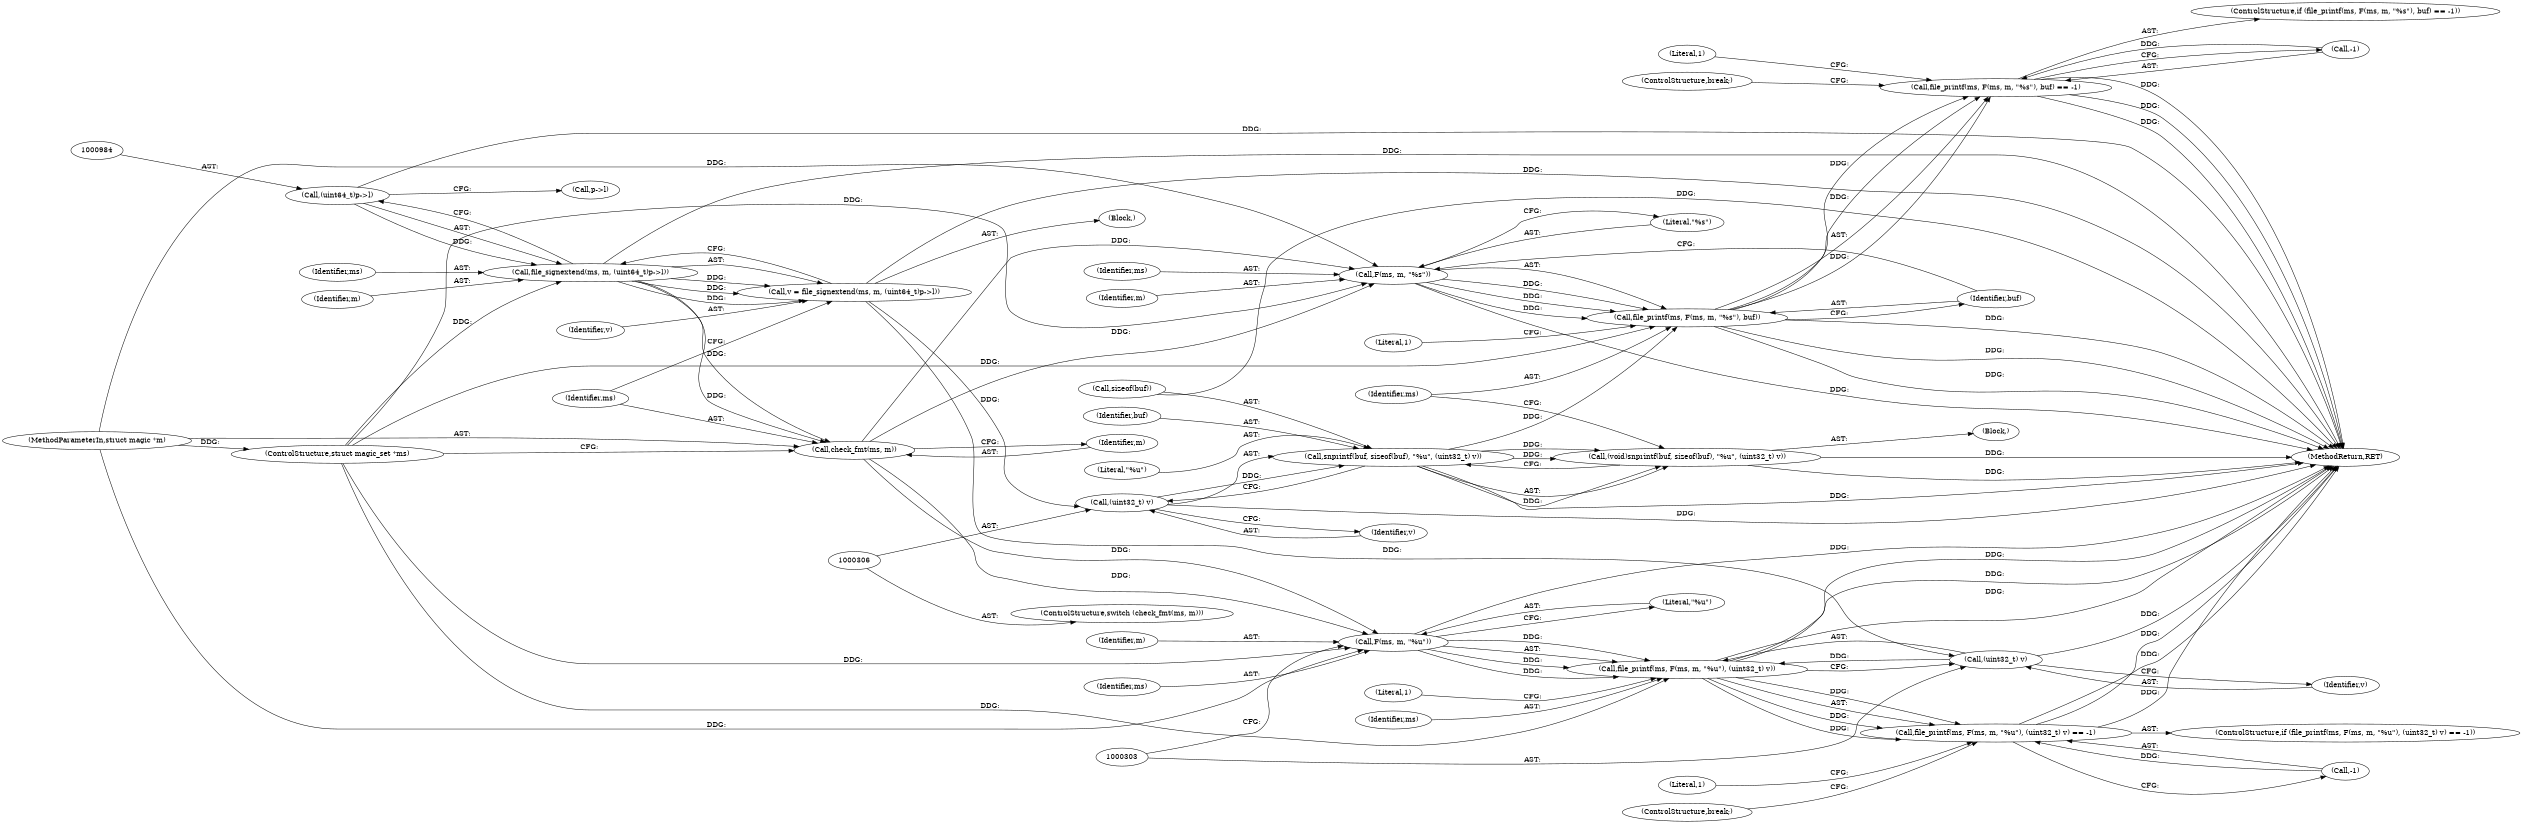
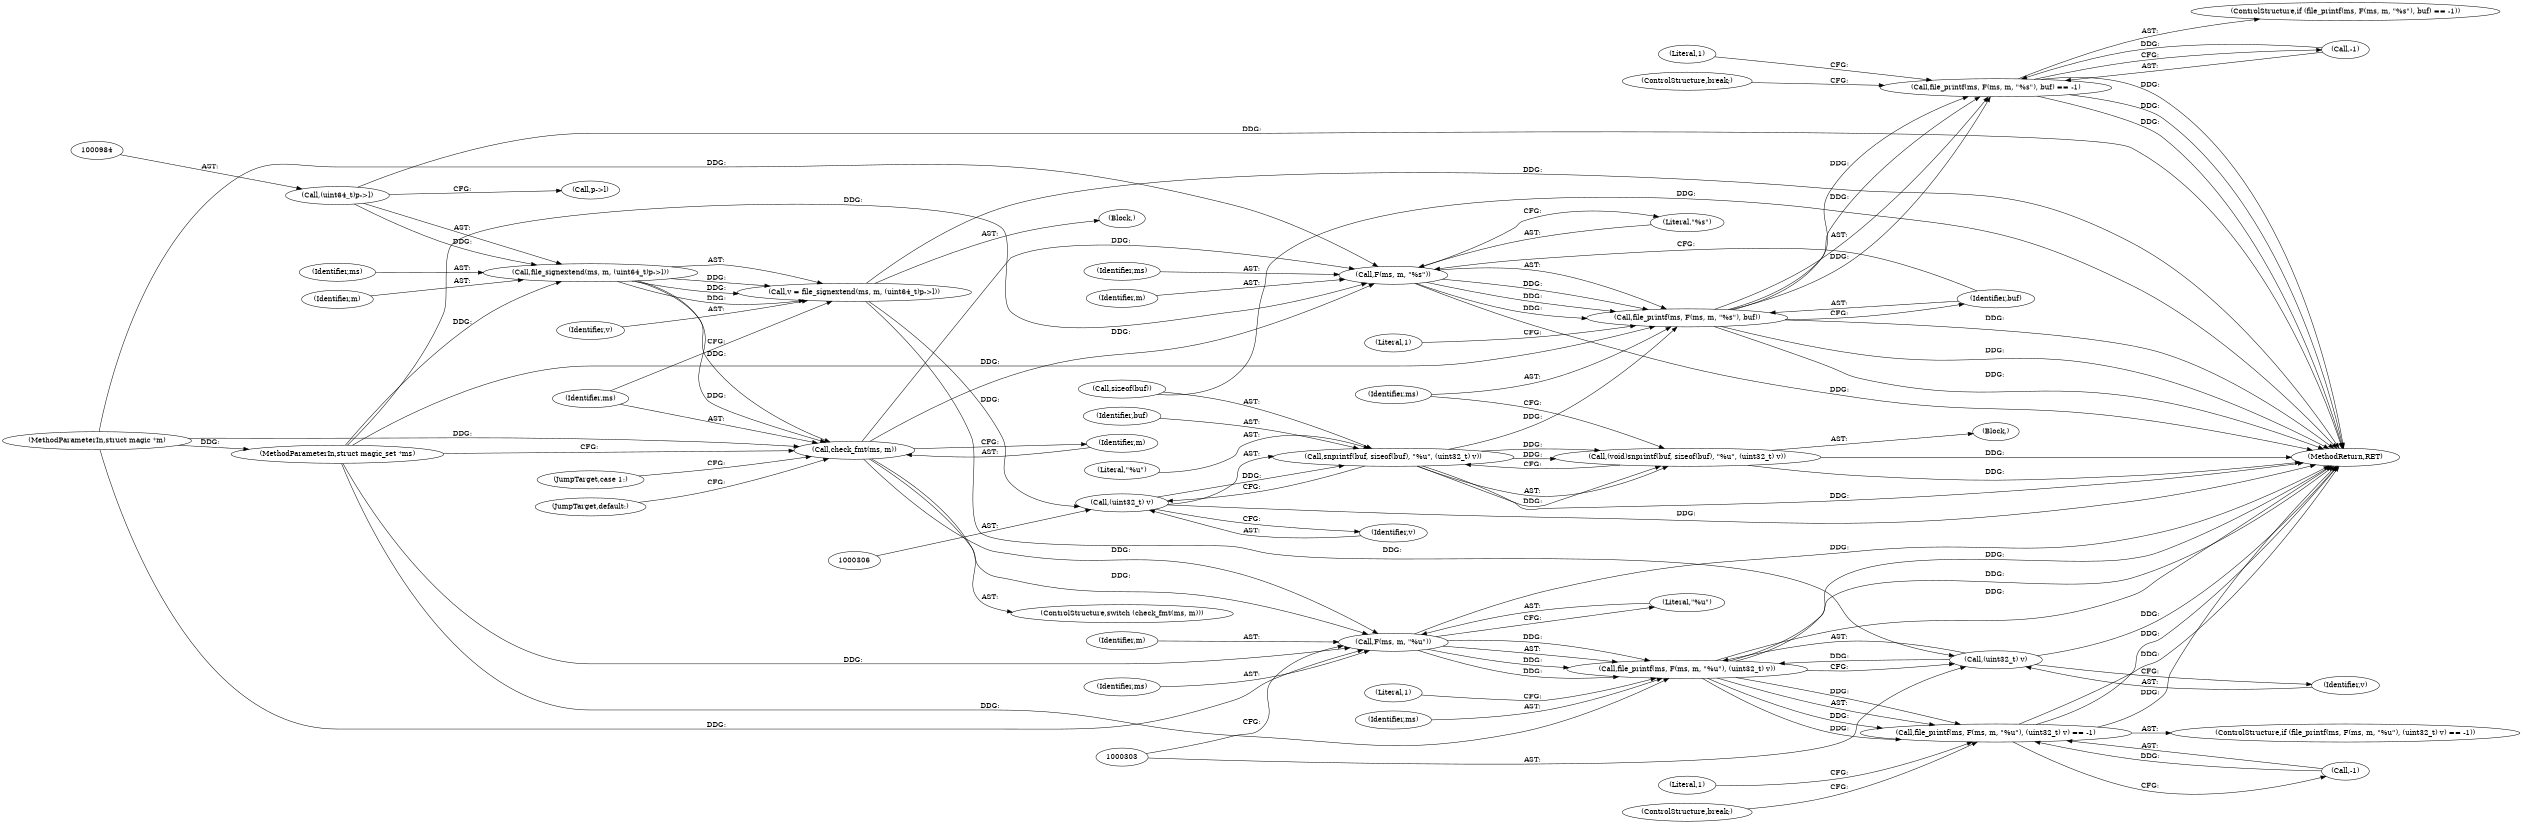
  digraph {
    rankdir=LR
    n1 [label="(Call,(uint64_t)p->l)"]
    n2 [label="(Call,file_signextend(ms, m, (uint64_t)p->l))"]
    n3 [label="(MethodReturn,RET)"]
    n4 [label="(Call,p->l)"]
    n5 [label="(Call,v = file_signextend(ms, m, (uint64_t)p->l))"]
    n6 [label="(Call,check_fmt(ms, m))"]
    n7 [label="(Call,(uint32_t) v)"]
    n8 [label="(Call,(uint32_t) v)"]
    n9 [label="(Block,)"]
    n10 [label="(Call,F(ms, m, \"%s\"))"]
    n11 [label="(Call,F(ms, m, \"%u\"))"]
    n12 [label="(Identifier,m)"]
    n13 [label="(ControlStructure,switch (check_fmt(ms, m)))"]
    n14 [label="(Call,snprintf(buf, sizeof(buf), \"%u\", (uint32_t) v))"]
    n15 [label="(Identifier,v)"]
    n16 [label="(Call,file_printf(ms, F(ms, m, \"%u\"), (uint32_t) v))"]
    n17 [label="(Identifier,v)"]
    n18 [label="(Call,(void)snprintf(buf, sizeof(buf), \"%u\", (uint32_t) v))"]
    n19 [label="(Call,file_printf(ms, F(ms, m, \"%s\"), buf))"]
    n20 [label="(Block,)"]
    n21 [label="(Call,file_printf(ms, F(ms, m, \"%s\"), buf) == -1)"]
    n22 [label="(Identifier,buf)"]
    n23 [label="(Call,-1)"]
    n24 [label="(ControlStructure,if (file_printf(ms, F(ms, m, \"%s\"), buf) == -1))"]
    n25 [label="(Call,file_printf(ms, F(ms, m, \"%u\"), (uint32_t) v) == -1)"]
    n26 [label="(Call,-1)"]
    n27 [label="(ControlStructure,if (file_printf(ms, F(ms, m, \"%u\"), (uint32_t) v) == -1))"]
    n28 [label="(Literal,\"%s\")"]
    n29 [label="(Literal,\"%u\")"]
    n30 [label="(Identifier,ms)"]
    n31 [label="(Call,sizeof(buf))"]
+   n32 [label="(JumpTarget,case 1:)"]
    n33 [label="(Literal,1)"]
    n34 [label="(Identifier,m)"]
+   n35 [label="(JumpTarget,default:)"]
    n36 [label="(Literal,1)"]
    n37 [label="(Literal,\"%u\")"]
    n38 [label="(Identifier,v)"]
    n39 [label="(Identifier,m)"]
    n40 [label="(Identifier,ms)"]
    n41 [label="(MethodParameterIn,struct magic *m)"]
-   n42 [label="(ControlStructure,struct magic_set *ms)"]
+   n42 [label="(MethodParameterIn,struct magic_set *ms)"]
    n43 [label="(ControlStructure,break;)"]
    n44 [label="(Literal,1)"]
    n45 [label="(Identifier,buf)"]
    n46 [label="(Literal,1)"]
    n47 [label="(Identifier,m)"]
    n48 [label="(Identifier,ms)"]
    n49 [label="(Identifier,ms)"]
    n50 [label="(Identifier,ms)"]
    n51 [label="(ControlStructure,break;)"]
    n52 [label="(Identifier,ms)"]
    n53 [label=1000984]
    1000306
    n55 [label=1000303]
    n1 -> n2 [label="AST: "]
    n1 -> n2 [label="DDG: "]
    n1 -> n3 [label="DDG: "]
    n1 -> n4 [label="CFG: "]
-   n2 -> n1 [label="CFG: "]
-   n2 -> n3 [label="DDG: "]
    n2 -> n5 [label="AST: "]
    n2 -> n5 [label="DDG: "]
    n2 -> n5 [label="DDG: "]
    n2 -> n5 [label="DDG: "]
    n2 -> n6 [label="DDG: "]
    n2 -> n6 [label="DDG: "]
-   n5 -> n2 [label="CFG: "]
    n5 -> n3 [label="DDG: "]
    n5 -> n7 [label="DDG: "]
    n5 -> n8 [label="DDG: "]
    n5 -> n9 [label="AST: "]
    n6 -> n10 [label="DDG: "]
    n6 -> n10 [label="DDG: "]
    n6 -> n11 [label="DDG: "]
    n6 -> n11 [label="DDG: "]
    n6 -> n12 [label="CFG: "]
-   1000306 -> n13 [label="AST: "]
+   n6 -> n13 [label="AST: "]
    n7 -> n3 [label="DDG: "]
    n7 -> n14 [label="AST: "]
    n7 -> n14 [label="DDG: "]
    n7 -> n15 [label="CFG: "]
    n8 -> n3 [label="DDG: "]
    n8 -> n16 [label="AST: "]
    n8 -> n16 [label="DDG: "]
    n8 -> n17 [label="CFG: "]
    n10 -> n3 [label="DDG: "]
    n10 -> n19 [label="AST: "]
    n10 -> n19 [label="DDG: "]
    n10 -> n19 [label="DDG: "]
    n10 -> n19 [label="DDG: "]
    n10 -> n28 [label="CFG: "]
    n11 -> n3 [label="DDG: "]
    n11 -> n16 [label="AST: "]
    n11 -> n16 [label="DDG: "]
    n11 -> n16 [label="DDG: "]
    n11 -> n16 [label="DDG: "]
    n11 -> n29 [label="CFG: "]
    n12 -> n6 [label="AST: "]
    n14 -> n3 [label="DDG: "]
    n14 -> n7 [label="CFG: "]
    n14 -> n18 [label="AST: "]
    n14 -> n18 [label="DDG: "]
    n14 -> n18 [label="DDG: "]
    n14 -> n18 [label="DDG: "]
    n14 -> n19 [label="DDG: "]
    n15 -> n7 [label="AST: "]
    n16 -> n3 [label="DDG: "]
    n16 -> n3 [label="DDG: "]
    n16 -> n3 [label="DDG: "]
    n16 -> n8 [label="CFG: "]
    n16 -> n25 [label="AST: "]
    n16 -> n25 [label="DDG: "]
    n16 -> n25 [label="DDG: "]
    n16 -> n25 [label="DDG: "]
    n17 -> n8 [label="AST: "]
    n18 -> n3 [label="DDG: "]
    n18 -> n3 [label="DDG: "]
    n18 -> n14 [label="CFG: "]
    n18 -> n20 [label="AST: "]
    n19 -> n3 [label="DDG: "]
    n19 -> n3 [label="DDG: "]
    n19 -> n3 [label="DDG: "]
    n19 -> n21 [label="AST: "]
    n19 -> n21 [label="DDG: "]
    n19 -> n21 [label="DDG: "]
    n19 -> n21 [label="DDG: "]
    n19 -> n22 [label="CFG: "]
    n21 -> n3 [label="DDG: "]
    n21 -> n3 [label="DDG: "]
    n21 -> n3 [label="DDG: "]
    n21 -> n23 [label="CFG: "]
    n21 -> n24 [label="AST: "]
    n22 -> n10 [label="CFG: "]
    n22 -> n19 [label="AST: "]
    n23 -> n21 [label="AST: "]
    n23 -> n21 [label="DDG: "]
    n25 -> n3 [label="DDG: "]
    n25 -> n3 [label="DDG: "]
    n25 -> n3 [label="DDG: "]
    n25 -> n26 [label="CFG: "]
    n25 -> n27 [label="AST: "]
    n26 -> n25 [label="AST: "]
    n26 -> n25 [label="DDG: "]
    n28 -> n10 [label="AST: "]
    n29 -> n11 [label="AST: "]
    n30 -> n18 [label="CFG: "]
    n30 -> n19 [label="AST: "]
    n31 -> n3 [label="DDG: "]
    n31 -> n14 [label="AST: "]
+   n32 -> n6 [label="CFG: "]
    n33 -> n16 [label="CFG: "]
    n34 -> n10 [label="AST: "]
+   n35 -> n6 [label="CFG: "]
    n36 -> n25 [label="CFG: "]
    n37 -> n14 [label="AST: "]
    n38 -> n5 [label="AST: "]
    n39 -> n11 [label="AST: "]
    n40 -> n2 [label="AST: "]
-   n41 -> n6 [label="AST: "]
+   n41 -> n6 [label="DDG: "]
    n41 -> n10 [label="DDG: "]
    n41 -> n11 [label="DDG: "]
    n41 -> n42 [label="DDG: "]
    n42 -> n2 [label="DDG: "]
    n42 -> n6 [label="CFG: "]
    n42 -> n10 [label="DDG: "]
    n42 -> n11 [label="DDG: "]
    n42 -> n16 [label="DDG: "]
    n42 -> n19 [label="DDG: "]
    n43 -> n25 [label="CFG: "]
    n44 -> n19 [label="CFG: "]
    n45 -> n14 [label="AST: "]
    n46 -> n21 [label="CFG: "]
    n47 -> n2 [label="AST: "]
    n48 -> n10 [label="AST: "]
    n49 -> n11 [label="AST: "]
    n50 -> n5 [label="CFG: "]
    n50 -> n6 [label="AST: "]
    n51 -> n21 [label="CFG: "]
    n52 -> n16 [label="AST: "]
    n53 -> n1 [label="AST: "]
    1000306 -> n7 [label="AST: "]
    n55 -> n8 [label="AST: "]
    n55 -> n11 [label="CFG: "]
  }
